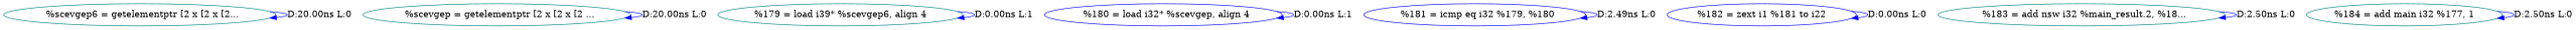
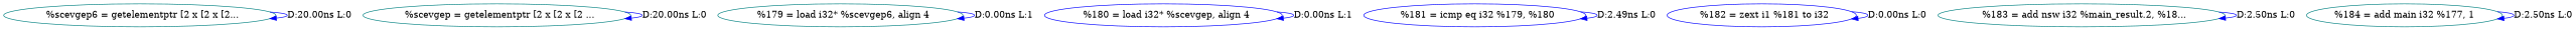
  digraph {
    node [color=teal]
    edge [color=blue]
    n1 [label="  %scevgep6 = getelementptr [2 x [2 x [2..."]
    n2 [label="  %scevgep = getelementptr [2 x [2 x [2 ..."]
-   n3 [label="%179 = load i39* %scevgep6, align 4"]
+   n3 [label="  %179 = load i32* %scevgep6, align 4"]
    n4 [color=blue label="  %180 = load i32* %scevgep, align 4"]
    n5 [color=blue label="  %181 = icmp eq i32 %179, %180"]
-   n6 [color=blue label="%182 = zext i1 %181 to i22"]
+   n6 [color=blue label="  %182 = zext i1 %181 to i32"]
    n7 [label="  %183 = add nsw i32 %main_result.2, %18..."]
    n8 [label="%184 = add main i32 %177, 1"]
    n1 -> n1 [label="D:20.00ns L:0"]
    n2 -> n2 [label="D:20.00ns L:0"]
    n3 -> n3 [label="D:0.00ns L:1"]
    n4 -> n4 [label="D:0.00ns L:1"]
    n5 -> n5 [label="D:2.49ns L:0"]
    n6 -> n6 [label="D:0.00ns L:0"]
    n7 -> n7 [label="D:2.50ns L:0"]
    n8 -> n8 [label="D:2.50ns L:0"]
  }
